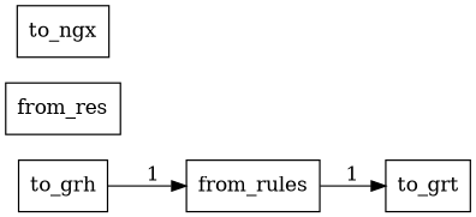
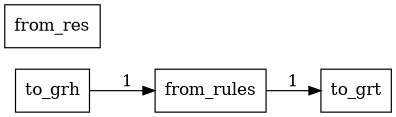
  digraph {
    rankdir=LR
    node [fillcolor=white shape=box style=filled]
    n1 [label=<from_rules>]
    n2 [label=<to_grt>]
    n3 [label=<to_grh>]
    n4 [label=<from_res>]
-   n5 [label=<to_ngx>]
    n1 -> n2 [label=1]
    n3 -> n1 [label=1]
  }
